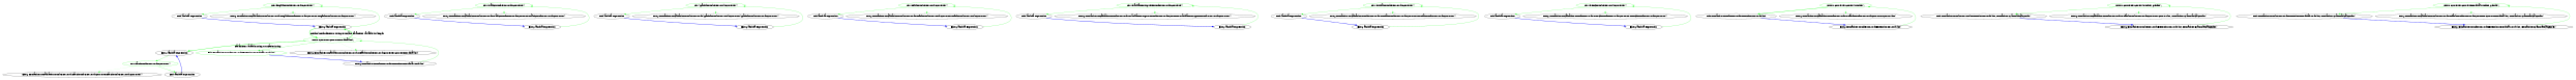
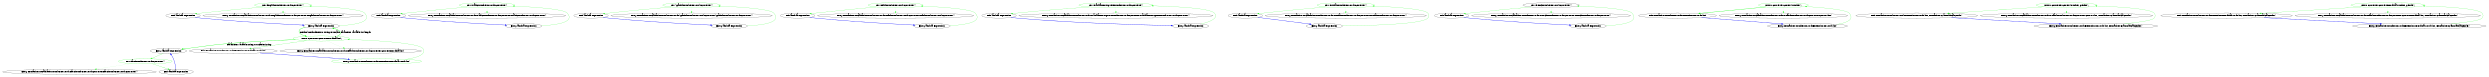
  digraph {
    node [cluster="lambda expression" span="5-5"]
    edge [color=green style=solid]
    n1 [color=green community=0 label="new EnglishNumberToWordsConverter()" span="15-15"]
    n2 [label="Exit lambda expression" span="15-15"]
    n3 [cluster="Humanizer.Localisation.NumberToWords.EnglishNumberToWordsConverter.EnglishNumberToWordsConverter()" label="Entry Humanizer.Localisation.NumberToWords.EnglishNumberToWordsConverter.EnglishNumberToWordsConverter()"]
    n4 [label="Entry lambda expression" span="15-15"]
    n5 [cluster="Humanizer.NumberToWordsExtension.ToOrdinalWords(int)" color=green community=0 label="return Converter.ConvertToOrdinal(int);" span="55-55"]
    n6 [label="Entry lambda expression" span="17-17"]
-   n7 [cluster="Humanizer.NumberToWordsExtension.ToOrdinalWords(int)" label="Exit Humanizer.NumberToWordsExtension.ToOrdinalWords(int)" span="53-53" color=green]
+   n7 [cluster="Humanizer.NumberToWordsExtension.ToOrdinalWords(int)" label="Exit Humanizer.NumberToWordsExtension.ToOrdinalWords(int)" span="53-53"]
    n8 [cluster="Humanizer.Localisation.NumberToWords.DefaultNumberToWordsConverter.ConvertToOrdinal(int)" label="Entry Humanizer.Localisation.NumberToWords.DefaultNumberToWordsConverter.ConvertToOrdinal(int)" span="45-45"]
    n9 [color=green community=0 label="new ArabicNumberToWordsConverter()" span="16-16"]
    n10 [label="Exit lambda expression" span="16-16"]
    n11 [cluster="Humanizer.Localisation.NumberToWords.ArabicNumberToWordsConverter.ArabicNumberToWordsConverter()" label="Entry Humanizer.Localisation.NumberToWords.ArabicNumberToWordsConverter.ArabicNumberToWordsConverter()" span="4-4"]
    n12 [label="Entry lambda expression" span="16-16"]
    n13 [color=green community=0 label="new FarsiNumberToWordsConverter()" span="17-17"]
    n14 [label="Exit lambda expression" span="17-17"]
    n15 [cluster="Humanizer.Localisation.NumberToWords.FarsiNumberToWordsConverter.FarsiNumberToWordsConverter()" label="Entry Humanizer.Localisation.NumberToWords.FarsiNumberToWordsConverter.FarsiNumberToWordsConverter()"]
    n16 [color=green community=0 label="new SpanishNumberToWordsConverter()" span="18-18"]
    n17 [label="Exit lambda expression" span="18-18"]
    n18 [cluster="Humanizer.Localisation.NumberToWords.SpanishNumberToWordsConverter.SpanishNumberToWordsConverter()" label="Entry Humanizer.Localisation.NumberToWords.SpanishNumberToWordsConverter.SpanishNumberToWordsConverter()"]
    n19 [label="Entry lambda expression" span="18-18"]
    n20 [color=green community=0 label="new PolishNumberToWordsConverter()" span="19-19"]
    n21 [label="Exit lambda expression" span="19-19"]
    n22 [cluster="Humanizer.Localisation.NumberToWords.PolishNumberToWordsConverter.PolishNumberToWordsConverter()" label="Entry Humanizer.Localisation.NumberToWords.PolishNumberToWordsConverter.PolishNumberToWordsConverter()" span="6-6"]
    n23 [label="Entry lambda expression" span="19-19"]
    n24 [color=green community=0 label="new BrazilianPortugueseNumberToWordsConverter()" span="20-20"]
    n25 [label="Exit lambda expression" span="20-20"]
    n26 [cluster="Humanizer.Localisation.NumberToWords.BrazilianPortugueseNumberToWordsConverter.BrazilianPortugueseNumberToWordsConverter()" label="Entry Humanizer.Localisation.NumberToWords.BrazilianPortugueseNumberToWordsConverter.BrazilianPortugueseNumberToWordsConverter()"]
    n27 [label="Entry lambda expression" span="20-20"]
    n28 [color=green community=0 label="new RussianNumberToWordsConverter()" span="21-21"]
    n29 [label="Exit lambda expression" span="21-21"]
    n30 [cluster="Humanizer.Localisation.NumberToWords.RussianNumberToWordsConverter.RussianNumberToWordsConverter()" label="Entry Humanizer.Localisation.NumberToWords.RussianNumberToWordsConverter.RussianNumberToWordsConverter()"]
    n31 [label="Entry lambda expression" span="21-21"]
-   n32 [color=green community=0 label="new FrenchNumberToWordsConverter()" span="22-22"]
+   n32 [color=black community=0 label="new FrenchNumberToWordsConverter()" span="22-22"]
    n33 [label="Exit lambda expression" span="22-22"]
    n34 [cluster="Humanizer.Localisation.NumberToWords.FrenchNumberToWordsConverter.FrenchNumberToWordsConverter()" label="Entry Humanizer.Localisation.NumberToWords.FrenchNumberToWordsConverter.FrenchNumberToWordsConverter()"]
    n35 [label="Entry lambda expression" span="22-22"]
    n36 [cluster="Humanizer.NumberToWordsExtension.ToWords(int)" color=green community=0 label="return Converter.Convert(number);" span="32-32"]
    n37 [cluster="Humanizer.NumberToWordsExtension.ToWords(int)" label="Exit Humanizer.NumberToWordsExtension.ToWords(int)" span="30-30"]
    n38 [cluster="Humanizer.Localisation.NumberToWords.DefaultNumberToWordsConverter.Convert(int)" label="Entry Humanizer.Localisation.NumberToWords.DefaultNumberToWordsConverter.Convert(int)" span="22-22"]
    n39 [cluster="Humanizer.NumberToWordsExtension.ToWords(int)" label="Entry Humanizer.NumberToWordsExtension.ToWords(int)" span="30-30"]
    n40 [cluster="Humanizer.NumberToWordsExtension.ToWords(int, Humanizer.GrammaticalGender)" color=green community=0 label="return Converter.Convert(number, gender);" span="45-45"]
    n41 [cluster="Humanizer.NumberToWordsExtension.ToWords(int, Humanizer.GrammaticalGender)" label="Exit Humanizer.NumberToWordsExtension.ToWords(int, Humanizer.GrammaticalGender)" span="43-43"]
    n42 [cluster="Humanizer.Localisation.NumberToWords.DefaultNumberToWordsConverter.Convert(int, Humanizer.GrammaticalGender)" label="Entry Humanizer.Localisation.NumberToWords.DefaultNumberToWordsConverter.Convert(int, Humanizer.GrammaticalGender)" span="12-12"]
    n43 [cluster="Humanizer.NumberToWordsExtension.ToWords(int, Humanizer.GrammaticalGender)" label="Entry Humanizer.NumberToWordsExtension.ToWords(int, Humanizer.GrammaticalGender)" span="43-43"]
-   n44 [cluster="Humanizer.NumberToWordsExtension.ToOrdinalWords(int)" label="Entry Humanizer.NumberToWordsExtension.ToOrdinalWords(int)" span="53-53"]
+   n44 [cluster="Humanizer.NumberToWordsExtension.ToOrdinalWords(int)" label="Entry Humanizer.NumberToWordsExtension.ToOrdinalWords(int)" span="53-53" color=green]
    n45 [cluster="Humanizer.NumberToWordsExtension.ToOrdinalWords(int, Humanizer.GrammaticalGender)" color=green community=0 label="return Converter.ConvertToOrdinal(number, gender);" span="68-68"]
    n46 [cluster="Humanizer.NumberToWordsExtension.ToOrdinalWords(int, Humanizer.GrammaticalGender)" label="Exit Humanizer.NumberToWordsExtension.ToOrdinalWords(int, Humanizer.GrammaticalGender)" span="66-66"]
    n47 [cluster="Humanizer.Localisation.NumberToWords.DefaultNumberToWordsConverter.ConvertToOrdinal(int, Humanizer.GrammaticalGender)" label="Entry Humanizer.Localisation.NumberToWords.DefaultNumberToWordsConverter.ConvertToOrdinal(int, Humanizer.GrammaticalGender)" span="35-35"]
    n48 [cluster="Humanizer.NumberToWordsExtension.ToOrdinalWords(int, Humanizer.GrammaticalGender)" label="Entry Humanizer.NumberToWordsExtension.ToOrdinalWords(int, Humanizer.GrammaticalGender)" span="66-66"]
    n1 -> n2
    n1 -> n3 [style=dotted]
    n2 -> n4 [color=blue style=bold]
    n4 -> n1
    n4 -> n5 [label="method methodReturn string Truncate" style=bold]
    n5 -> n4 [label="Parameter variable int length" style=bold]
    n5 -> n6 [label="Parameter variable string truncationString" style=bold]
    n5 -> n7
    n5 -> n8 [style=dotted]
    n6 -> n13
    n7 -> n44 [color=blue style=bold]
    n9 -> n10
    n9 -> n11 [style=dotted]
    n10 -> n12 [color=blue style=bold]
    n12 -> n9
    n13 -> n14
    n13 -> n15 [style=dotted]
    n14 -> n6 [color=blue style=bold]
    n16 -> n17
    n16 -> n18 [style=dotted]
    n17 -> n19 [color=blue style=bold]
    n19 -> n16
    n20 -> n21
    n20 -> n22 [style=dotted]
    n21 -> n23 [color=blue style=bold]
    n23 -> n20
    n24 -> n25
    n24 -> n26 [style=dotted]
    n25 -> n27 [color=blue style=bold]
    n27 -> n24
    n28 -> n29
    n28 -> n30 [style=dotted]
    n29 -> n31 [color=blue style=bold]
    n31 -> n28
    n32 -> n33
    n32 -> n34 [style=dotted]
    n33 -> n35 [color=blue style=bold]
    n35 -> n32
    n36 -> n37 [style=bold]
    n36 -> n38 [style=dotted]
    n37 -> n39 [color=blue style=bold]
    n39 -> n36
    n40 -> n41
    n40 -> n42 [style=dotted]
    n41 -> n43 [color=blue style=bold]
    n43 -> n40
    n44 -> n5
    n45 -> n46
    n45 -> n47 [style=dotted]
    n46 -> n48 [color=blue style=bold]
    n48 -> n45
  }
